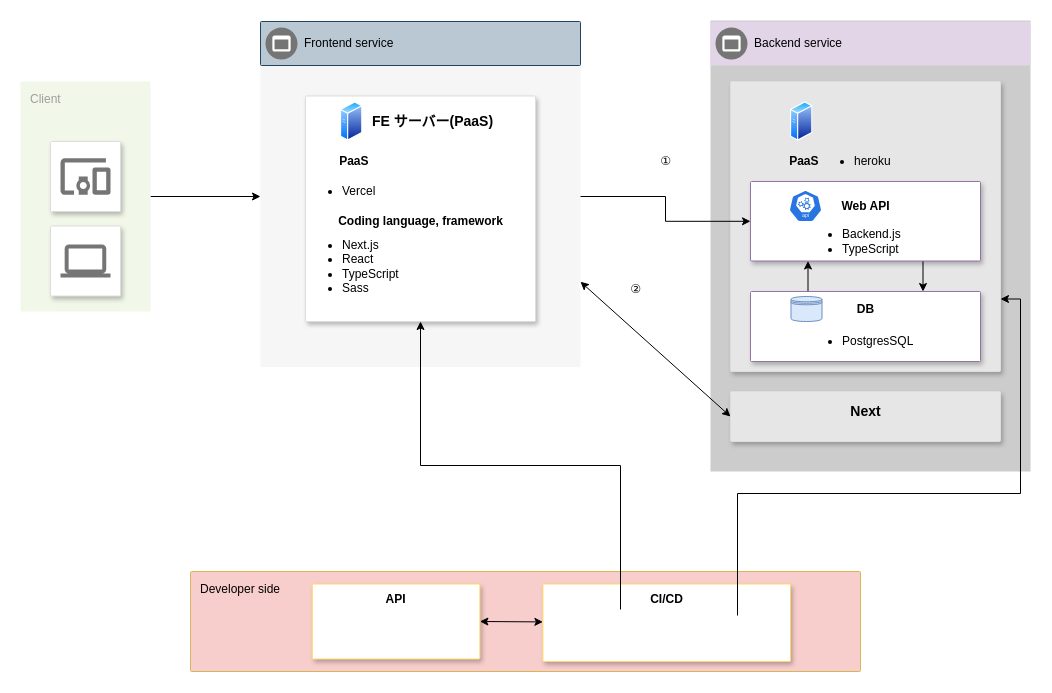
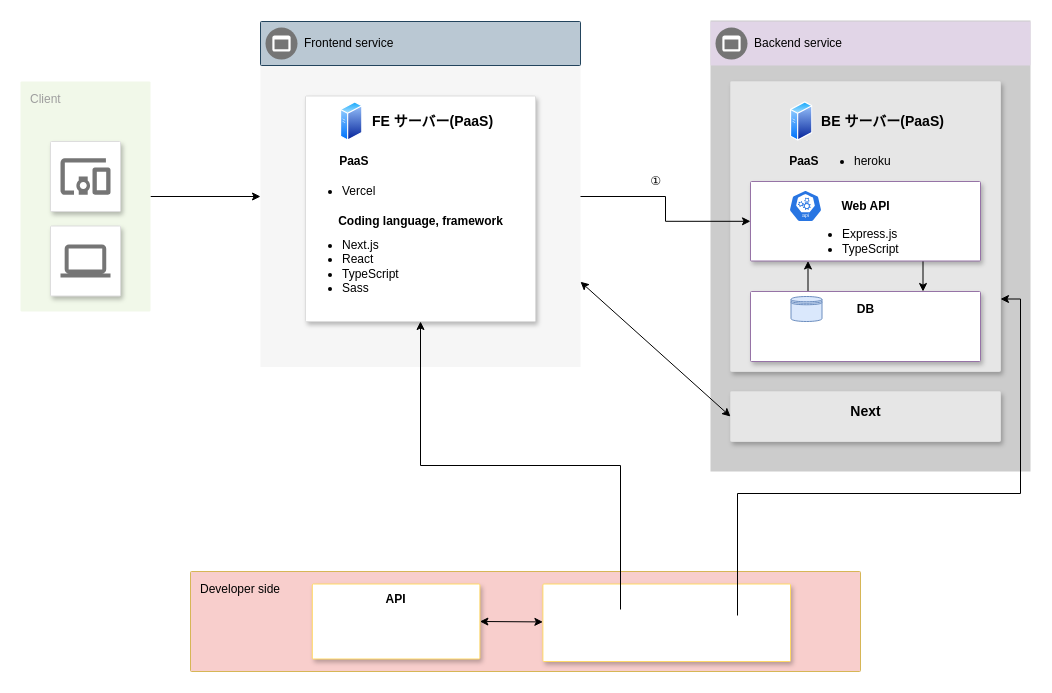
  <mxCell id="0" />
  <mxCell id="1" parent="0" />
  <mxCell id="2" value="Developer side" style="rounded=1;absoluteArcSize=1;arcSize=2;html=1;shadow=0;dashed=0;fontSize=12;align=left;verticalAlign=top;spacing=10;spacingTop=-4;fillColor=#f8cecc;strokeColor=#d6b656;" vertex="1" parent="1"><mxGeometry x="190" y="571" width="670" height="100" as="geometry" /></mxCell>
  <mxCell id="3" value="" style="fillColor=#ffffff;shadow=1;strokeWidth=1;rounded=1;absoluteArcSize=1;arcSize=2;fontSize=11;fontColor=#9E9E9E;align=center;html=1;strokeColor=#FFD966;" vertex="1" parent="1"><mxGeometry x="542.4" y="583.5" width="247.6" height="77.5" as="geometry" /></mxCell>
  <mxCell id="4" style="edgeStyle=none;rounded=0;orthogonalLoop=1;jettySize=auto;html=1;exitX=1;exitY=0.5;exitDx=0;exitDy=0;startArrow=classic;startFill=1;" edge="1" parent="1" source="5" target="3"><mxGeometry relative="1" as="geometry" /></mxCell>
  <mxCell id="5" value="" style="fillColor=#ffffff;shadow=1;strokeWidth=1;rounded=1;absoluteArcSize=1;arcSize=2;fontSize=11;fontColor=#9E9E9E;align=center;html=1;strokeColor=#FFD966;" vertex="1" parent="1"><mxGeometry x="311.8" y="583.5" width="167.6" height="75" as="geometry" /></mxCell>
  <mxCell id="6" value="" style="fillColor=#F6F6F6;strokeColor=none;shadow=0;gradientColor=none;fontSize=14;align=left;spacing=10;fontColor=#717171;9E9E9E;verticalAlign=top;spacingTop=-4;fontStyle=0;spacingLeft=40;html=1;" parent="1" vertex="1"><mxGeometry x="260" y="25.5" width="320" height="341" as="geometry" /></mxCell>
  <mxCell id="7" style="edgeStyle=orthogonalEdgeStyle;rounded=0;orthogonalLoop=1;jettySize=auto;html=1;exitX=1;exitY=0.5;exitDx=0;exitDy=0;" edge="1" parent="1" source="8" target="6"><mxGeometry relative="1" as="geometry" /></mxCell>
  <mxCell id="8" value="Client" style="rounded=1;absoluteArcSize=1;arcSize=2;html=1;strokeColor=none;gradientColor=none;shadow=0;dashed=0;fontSize=12;fontColor=#9E9E9E;align=left;verticalAlign=top;spacing=10;spacingTop=-4;fillColor=#F1F8E9;" parent="1" vertex="1"><mxGeometry x="20" y="81" width="130" height="230" as="geometry" /></mxCell>
  <mxCell id="9" value="" style="strokeColor=#dddddd;fillColor=#ffffff;shadow=1;strokeWidth=1;rounded=1;absoluteArcSize=1;arcSize=2;labelPosition=center;verticalLabelPosition=middle;align=center;verticalAlign=bottom;spacingLeft=0;fontColor=#999999;fontSize=12;whiteSpace=wrap;spacingBottom=2;html=1;" parent="1" vertex="1"><mxGeometry x="50" y="141" width="70" height="70" as="geometry" /></mxCell>
  <mxCell id="10" value="" style="dashed=0;connectable=0;html=1;fillColor=#757575;strokeColor=none;shape=mxgraph.gcp2.mobile_devices;part=1;" parent="9" vertex="1"><mxGeometry x="0.5" width="50" height="36.5" relative="1" as="geometry"><mxPoint x="-25" y="16.75" as="offset" /></mxGeometry></mxCell>
  <mxCell id="11" value="" style="strokeColor=#dddddd;fillColor=#ffffff;shadow=1;strokeWidth=1;rounded=1;absoluteArcSize=1;arcSize=2;labelPosition=center;verticalLabelPosition=middle;align=center;verticalAlign=bottom;spacingLeft=0;fontColor=#999999;fontSize=12;whiteSpace=wrap;spacingBottom=2;html=1;" parent="1" vertex="1"><mxGeometry x="50" y="225.5" width="70" height="70" as="geometry" /></mxCell>
  <mxCell id="12" value="" style="dashed=0;connectable=0;html=1;fillColor=#757575;strokeColor=none;shape=mxgraph.gcp2.laptop;part=1;" parent="11" vertex="1"><mxGeometry x="0.5" width="50" height="33" relative="1" as="geometry"><mxPoint x="-25" y="18.5" as="offset" /></mxGeometry></mxCell>
  <mxCell id="13" value="" style="strokeColor=#dddddd;fillColor=#ffffff;shadow=1;strokeWidth=1;rounded=1;absoluteArcSize=1;arcSize=2;fontSize=11;fontColor=#9E9E9E;align=center;html=1;" parent="1" vertex="1"><mxGeometry x="305" y="95.5" width="230" height="225.5" as="geometry" /></mxCell>
  <mxCell id="14" value="" style="shadow=0;strokeWidth=1;rounded=1;absoluteArcSize=1;arcSize=2;strokeColor=#23445d;fillColor=#bac8d3;" vertex="1" parent="1"><mxGeometry x="260" y="21" width="320" height="44" as="geometry" /></mxCell>
  <mxCell id="15" value="Frontend service" style="dashed=0;connectable=0;html=1;fillColor=#757575;strokeColor=none;shape=mxgraph.gcp2.frontend_platform_services;part=1;labelPosition=right;verticalLabelPosition=middle;align=left;verticalAlign=middle;spacingLeft=5;fontSize=12;" vertex="1" parent="14"><mxGeometry y="0.5" width="32" height="32" relative="1" as="geometry"><mxPoint x="5" y="-16" as="offset" /></mxGeometry></mxCell>
  <mxCell id="16" value="&lt;b&gt;&lt;font style=&quot;font-size: 14px&quot;&gt;FE サーバー(PaaS)&lt;/font&gt;&lt;/b&gt;" style="text;html=1;resizable=0;autosize=1;align=center;verticalAlign=middle;points=[];fillColor=none;strokeColor=none;rounded=0;shadow=0;" vertex="1" parent="1"><mxGeometry x="362.4" y="111" width="140" height="20" as="geometry" /></mxCell>
  <mxCell id="17" value="" style="aspect=fixed;perimeter=ellipsePerimeter;html=1;align=center;shadow=0;dashed=0;spacingTop=3;image;image=img/lib/active_directory/generic_server.svg;fillColor=#ffffff;" vertex="1" parent="1"><mxGeometry x="340" y="101" width="22.4" height="40" as="geometry" /></mxCell>
  <mxCell id="18" value="" style="shape=image;html=1;verticalAlign=top;verticalLabelPosition=bottom;labelBackgroundColor=#ffffff;imageAspect=0;aspect=fixed;image=https://cdn2.iconfinder.com/data/icons/social-icons-circular-color/512/github-128.png;shadow=0;fillColor=#ffffff;" vertex="1" parent="1"><mxGeometry x="380" y="610" width="38" height="38" as="geometry" /></mxCell>
  <mxCell id="19" value="&lt;b&gt;PaaS&amp;nbsp;&lt;/b&gt;" style="text;html=1;resizable=0;autosize=1;align=center;verticalAlign=middle;points=[];fillColor=none;strokeColor=none;rounded=0;shadow=0;" vertex="1" parent="1"><mxGeometry x="330" y="151" width="50" height="20" as="geometry" /></mxCell>
  <mxCell id="20" value="Coding language, framework" style="text;html=1;resizable=0;autosize=1;align=center;verticalAlign=middle;points=[];fillColor=none;rounded=0;shadow=0;perimeterSpacing=1;fontStyle=1" vertex="1" parent="1"><mxGeometry x="330" y="211" width="180" height="20" as="geometry" /></mxCell>
  <mxCell id="21" value="&lt;ul&gt;&lt;li&gt;Next.js&lt;/li&gt;&lt;li&gt;React&lt;/li&gt;&lt;li&gt;TypeScript&lt;/li&gt;&lt;li&gt;Sass&lt;/li&gt;&lt;/ul&gt;" style="text;html=1;resizable=0;autosize=1;align=left;verticalAlign=middle;points=[];fillColor=none;strokeColor=none;rounded=0;shadow=0;" vertex="1" parent="1"><mxGeometry x="300" y="221" width="110" height="90" as="geometry" /></mxCell>
  <mxCell id="22" value="&lt;ul&gt;&lt;li&gt;Vercel&lt;/li&gt;&lt;/ul&gt;" style="text;html=1;resizable=0;autosize=1;align=left;verticalAlign=middle;points=[];fillColor=none;strokeColor=none;rounded=0;shadow=0;" vertex="1" parent="1"><mxGeometry x="300" y="171" width="90" height="40" as="geometry" /></mxCell>
  <mxCell id="23" value="" style="shape=image;html=1;verticalAlign=top;verticalLabelPosition=bottom;labelBackgroundColor=#ffffff;imageAspect=0;aspect=fixed;image=https://cdn4.iconfinder.com/data/icons/logos-3/600/React.js_logo-128.png;rounded=0;shadow=0;strokeColor=#000000;fillColor=#ffffff;" vertex="1" parent="1"><mxGeometry x="479.4" y="249" width="23" height="23" as="geometry" /></mxCell>
  <mxCell id="24" value="" style="shape=image;imageAspect=0;aspect=fixed;verticalLabelPosition=bottom;verticalAlign=top;rounded=0;shadow=0;strokeColor=#000000;fillColor=#ffffff;image=https://www.drupal.org/files/project-images/vercel-deploy.png;" vertex="1" parent="1"><mxGeometry x="430" y="170.5" width="40" height="40" as="geometry" /></mxCell>
  <mxCell id="25" value="" style="shape=image;imageAspect=0;aspect=fixed;verticalLabelPosition=bottom;verticalAlign=top;rounded=0;shadow=0;strokeColor=#000000;fillColor=#ffffff;image=https://i.gyazo.com/4d3f9c44dd2833eef7cf9e25461c5ddc.png;" vertex="1" parent="1"><mxGeometry x="430" y="231" width="38.02" height="31" as="geometry" /></mxCell>
  <mxCell id="26" value="" style="shape=image;imageAspect=0;aspect=fixed;verticalLabelPosition=bottom;verticalAlign=top;rounded=0;shadow=0;strokeColor=#000000;fillColor=#ffffff;image=https://upload.wikimedia.org/wikipedia/commons/4/4c/Typescript_logo_2020.svg;" vertex="1" parent="1"><mxGeometry x="436.76" y="271" width="24.5" height="24.5" as="geometry" /></mxCell>
  <mxCell id="27" style="edgeStyle=orthogonalEdgeStyle;rounded=0;orthogonalLoop=1;jettySize=auto;html=1;exitX=0.25;exitY=0;exitDx=0;exitDy=0;entryX=0.5;entryY=1;entryDx=0;entryDy=0;startArrow=none;startFill=0;" edge="1" parent="1" source="28" target="13"><mxGeometry relative="1" as="geometry" /></mxCell>
  <mxCell id="28" value="" style="shape=image;imageAspect=0;aspect=fixed;verticalLabelPosition=bottom;verticalAlign=top;rounded=0;shadow=0;strokeColor=#000000;fillColor=#ffffff;image=https://www.drupal.org/files/project-images/vercel-deploy.png;" vertex="1" parent="1"><mxGeometry x="610" y="609" width="40" height="40" as="geometry" /></mxCell>
  <mxCell id="29" value="" style="shape=image;imageAspect=0;aspect=fixed;verticalLabelPosition=bottom;verticalAlign=top;rounded=0;shadow=0;strokeColor=#000000;fillColor=#ffffff;image=https://upload.wikimedia.org/wikipedia/commons/thumb/9/96/Sass_Logo_Color.svg/1200px-Sass_Logo_Color.svg.png;" vertex="1" parent="1"><mxGeometry x="483.33" y="291" width="26.67" height="20" as="geometry" /></mxCell>
  <mxCell id="30" value="" style="strokeColor=none;shadow=0;gradientColor=none;fontSize=14;align=left;spacing=10;fontColor=#717171;9E9E9E;verticalAlign=top;spacingTop=-4;fontStyle=0;spacingLeft=40;html=1;fillColor=#CCCCCC;" vertex="1" parent="1"><mxGeometry x="710" y="20" width="320" height="451" as="geometry" /></mxCell>
  <mxCell id="31" value="" style="strokeColor=#dddddd;shadow=1;strokeWidth=1;rounded=1;absoluteArcSize=1;arcSize=2;fontSize=11;fontColor=#9E9E9E;align=center;html=1;fillColor=#E6E6E6;" vertex="1" parent="1"><mxGeometry x="730" y="81" width="270" height="290" as="geometry" /></mxCell>
  <mxCell id="32" value="" style="shadow=0;strokeWidth=1;rounded=1;absoluteArcSize=1;arcSize=2;fillColor=#e1d5e7;strokeColor=none;" vertex="1" parent="1"><mxGeometry x="710" y="21" width="320" height="44" as="geometry" /></mxCell>
  <mxCell id="33" value="Backend service" style="dashed=0;connectable=0;html=1;fillColor=#757575;strokeColor=none;shape=mxgraph.gcp2.frontend_platform_services;part=1;labelPosition=right;verticalLabelPosition=middle;align=left;verticalAlign=middle;spacingLeft=5;fontSize=12;" vertex="1" parent="32"><mxGeometry y="0.5" width="32" height="32" relative="1" as="geometry"><mxPoint x="5" y="-16" as="offset" /></mxGeometry></mxCell>
+ <mxCell id="34" value="&lt;b&gt;&lt;font style=&quot;font-size: 14px&quot;&gt;BE サーバー(PaaS)&lt;/font&gt;&lt;/b&gt;" style="text;html=1;resizable=0;autosize=1;align=center;verticalAlign=middle;points=[];fillColor=none;strokeColor=none;rounded=0;shadow=0;" vertex="1" parent="1"><mxGeometry x="812.4" y="111" width="140" height="20" as="geometry" /></mxCell>
  <mxCell id="35" value="" style="aspect=fixed;perimeter=ellipsePerimeter;html=1;align=center;shadow=0;dashed=0;spacingTop=3;image;image=img/lib/active_directory/generic_server.svg;fillColor=#ffffff;" vertex="1" parent="1"><mxGeometry x="790" y="101" width="22.4" height="40" as="geometry" /></mxCell>
  <mxCell id="36" value="&lt;b&gt;PaaS&amp;nbsp;&lt;/b&gt;" style="text;html=1;resizable=0;autosize=1;align=center;verticalAlign=middle;points=[];fillColor=none;strokeColor=none;rounded=0;shadow=0;" vertex="1" parent="1"><mxGeometry x="780" y="151" width="50" height="20" as="geometry" /></mxCell>
  <mxCell id="37" value="&lt;ul&gt;&lt;li&gt;heroku&lt;/li&gt;&lt;/ul&gt;" style="text;html=1;resizable=0;autosize=1;align=left;verticalAlign=middle;points=[];fillColor=none;strokeColor=none;rounded=0;shadow=0;" vertex="1" parent="1"><mxGeometry x="812.4" y="141" width="90" height="40" as="geometry" /></mxCell>
  <mxCell id="38" value="" style="shape=image;html=1;verticalAlign=top;verticalLabelPosition=bottom;labelBackgroundColor=#ffffff;imageAspect=0;aspect=fixed;image=https://cdn1.iconfinder.com/data/icons/simple-icons/128/heroku-128-black.png;rounded=0;shadow=0;strokeColor=#000000;fillColor=#ffffff;" vertex="1" parent="1"><mxGeometry x="910" y="145.5" width="31" height="31" as="geometry" /></mxCell>
  <mxCell id="39" style="edgeStyle=orthogonalEdgeStyle;rounded=0;orthogonalLoop=1;jettySize=auto;html=1;exitX=0.75;exitY=1;exitDx=0;exitDy=0;entryX=0.75;entryY=0;entryDx=0;entryDy=0;" edge="1" parent="1" source="40" target="45"><mxGeometry relative="1" as="geometry" /></mxCell>
  <mxCell id="40" value="" style="strokeColor=#9673a6;shadow=1;strokeWidth=1;rounded=1;absoluteArcSize=1;arcSize=2;fontSize=11;align=center;html=1;fillColor=#FFFFFF;" vertex="1" parent="1"><mxGeometry x="750" y="181" width="230" height="79.5" as="geometry" /></mxCell>
  <mxCell id="41" value="&lt;b&gt;Web API&lt;/b&gt;" style="text;html=1;resizable=0;autosize=1;align=center;verticalAlign=middle;points=[];fillColor=none;strokeColor=none;rounded=0;shadow=0;" vertex="1" parent="1"><mxGeometry x="835" y="195.5" width="60" height="20" as="geometry" /></mxCell>
  <mxCell id="42" value="" style="html=1;dashed=0;whitespace=wrap;fillColor=#2875E2;strokeColor=#ffffff;points=[[0.005,0.63,0],[0.1,0.2,0],[0.9,0.2,0],[0.5,0,0],[0.995,0.63,0],[0.72,0.99,0],[0.5,1,0],[0.28,0.99,0]];shape=mxgraph.kubernetes.icon;prIcon=api;rounded=0;shadow=0;" vertex="1" parent="1"><mxGeometry x="788.5" y="185.5" width="33" height="40" as="geometry" /></mxCell>
- <mxCell id="43" value="&lt;ul&gt;&lt;li&gt;Backend.js&lt;/li&gt;&lt;li&gt;TypeScript&lt;/li&gt;&lt;/ul&gt;" style="text;html=1;resizable=0;autosize=1;align=left;verticalAlign=middle;points=[];fillColor=none;strokeColor=none;rounded=0;shadow=0;" vertex="1" parent="1"><mxGeometry x="800" y="210.5" width="110" height="60" as="geometry" /></mxCell>
+ <mxCell id="43" value="&lt;ul&gt;&lt;li&gt;Express.js&lt;/li&gt;&lt;li&gt;TypeScript&lt;/li&gt;&lt;/ul&gt;" style="text;html=1;resizable=0;autosize=1;align=left;verticalAlign=middle;points=[];fillColor=none;strokeColor=none;rounded=0;shadow=0;" vertex="1" parent="1"><mxGeometry x="800" y="210.5" width="110" height="60" as="geometry" /></mxCell>
  <mxCell id="44" style="edgeStyle=orthogonalEdgeStyle;rounded=0;orthogonalLoop=1;jettySize=auto;html=1;exitX=0.25;exitY=0;exitDx=0;exitDy=0;entryX=0.25;entryY=1;entryDx=0;entryDy=0;" edge="1" parent="1" source="45" target="40"><mxGeometry relative="1" as="geometry" /></mxCell>
  <mxCell id="45" value="" style="strokeColor=#9673a6;shadow=1;strokeWidth=1;rounded=1;absoluteArcSize=1;arcSize=2;fontSize=11;align=center;html=1;fillColor=#FFFFFF;" vertex="1" parent="1"><mxGeometry x="750" y="291" width="230" height="70" as="geometry" /></mxCell>
  <mxCell id="46" value="" style="shape=datastore;whiteSpace=wrap;html=1;rounded=0;shadow=0;strokeColor=#6c8ebf;fillColor=#dae8fc;" vertex="1" parent="1"><mxGeometry x="790.5" y="296" width="31" height="25" as="geometry" /></mxCell>
  <mxCell id="47" value="&lt;b&gt;DB&lt;/b&gt;" style="text;html=1;resizable=0;autosize=1;align=center;verticalAlign=middle;points=[];fillColor=none;strokeColor=none;rounded=0;shadow=0;" vertex="1" parent="1"><mxGeometry x="850" y="298.5" width="30" height="20" as="geometry" /></mxCell>
- <mxCell id="48" value="&lt;ul&gt;&lt;li&gt;PostgresSQL&lt;/li&gt;&lt;/ul&gt;" style="text;html=1;resizable=0;autosize=1;align=left;verticalAlign=middle;points=[];fillColor=none;strokeColor=none;rounded=0;shadow=0;" vertex="1" parent="1"><mxGeometry x="800" y="321" width="130" height="40" as="geometry" /></mxCell>
  <mxCell id="49" style="rounded=0;orthogonalLoop=1;jettySize=auto;html=1;edgeStyle=orthogonalEdgeStyle;" edge="1" parent="1" source="6" target="40"><mxGeometry relative="1" as="geometry" /></mxCell>
- <mxCell id="50" value="①" style="text;html=1;resizable=0;autosize=1;align=center;verticalAlign=middle;points=[];fillColor=none;strokeColor=none;rounded=0;shadow=0;" vertex="1" parent="1"><mxGeometry x="650" y="151" width="30" height="20" as="geometry" /></mxCell>
+ <mxCell id="50" value="①" style="text;html=1;resizable=0;autosize=1;align=center;verticalAlign=middle;points=[];fillColor=none;strokeColor=none;rounded=0;shadow=0;" vertex="1" parent="1"><mxGeometry x="640" y="171" width="30" height="20" as="geometry" /></mxCell>
  <mxCell id="51" value="" style="strokeColor=#dddddd;shadow=1;strokeWidth=1;rounded=1;absoluteArcSize=1;arcSize=2;fontSize=11;fontColor=#9E9E9E;align=center;html=1;fillColor=#E6E6E6;" vertex="1" parent="1"><mxGeometry x="730" y="391" width="270" height="50" as="geometry" /></mxCell>
  <mxCell id="52" value="&lt;b&gt;&lt;font style=&quot;font-size: 14px&quot;&gt;Next&lt;/font&gt;&lt;/b&gt;" style="text;html=1;resizable=0;autosize=1;align=center;verticalAlign=middle;points=[];fillColor=none;strokeColor=none;rounded=0;shadow=0;" vertex="1" parent="1"><mxGeometry x="830" y="401" width="70" height="20" as="geometry" /></mxCell>
  <mxCell id="53" value="" style="shape=image;html=1;verticalAlign=top;verticalLabelPosition=bottom;labelBackgroundColor=#ffffff;imageAspect=0;aspect=fixed;image=https://cdn4.iconfinder.com/data/icons/google-i-o-2016/512/google_firebase-128.png;rounded=0;shadow=0;strokeColor=#000000;fillColor=#FFFFFF;" vertex="1" parent="1"><mxGeometry x="800" y="396" width="30" height="30" as="geometry" /></mxCell>
- <mxCell id="54" value="②" style="text;html=1;resizable=0;autosize=1;align=center;verticalAlign=middle;points=[];fillColor=none;strokeColor=none;rounded=0;shadow=0;" vertex="1" parent="1"><mxGeometry x="620" y="278.5" width="30" height="20" as="geometry" /></mxCell>
  <mxCell id="55" style="rounded=0;orthogonalLoop=1;jettySize=auto;html=1;exitX=1;exitY=0.75;exitDx=0;exitDy=0;entryX=0;entryY=0.5;entryDx=0;entryDy=0;startArrow=classic;startFill=1;" edge="1" parent="1" source="6" target="51"><mxGeometry relative="1" as="geometry" /></mxCell>
  <mxCell id="56" value="API" style="text;html=1;resizable=0;autosize=1;align=center;verticalAlign=middle;points=[];fillColor=none;rounded=0;shadow=0;perimeterSpacing=1;fontStyle=1" vertex="1" parent="1"><mxGeometry x="375" y="589" width="40" height="20" as="geometry" /></mxCell>
- <mxCell id="57" value="CI/CD" style="text;html=1;resizable=0;autosize=1;align=center;verticalAlign=middle;points=[];fillColor=none;rounded=0;shadow=0;perimeterSpacing=1;fontStyle=1" vertex="1" parent="1"><mxGeometry x="641.2" y="589" width="50" height="20" as="geometry" /></mxCell>
  <mxCell id="58" style="edgeStyle=orthogonalEdgeStyle;rounded=0;orthogonalLoop=1;jettySize=auto;html=1;exitX=0.75;exitY=0;exitDx=0;exitDy=0;entryX=1;entryY=0.75;entryDx=0;entryDy=0;startArrow=none;startFill=0;" edge="1" parent="1" source="59" target="31"><mxGeometry relative="1" as="geometry" /></mxCell>
  <mxCell id="59" value="" style="shape=image;imageAspect=0;aspect=fixed;verticalLabelPosition=bottom;verticalAlign=top;rounded=0;shadow=0;strokeColor=#FFD966;fillColor=#FFFFFF;image=https://technote.space/wp-content/uploads/2019/06/TravisCI-Full-Color.png;" vertex="1" parent="1"><mxGeometry x="670" y="615" width="89.33" height="28" as="geometry" /></mxCell>
